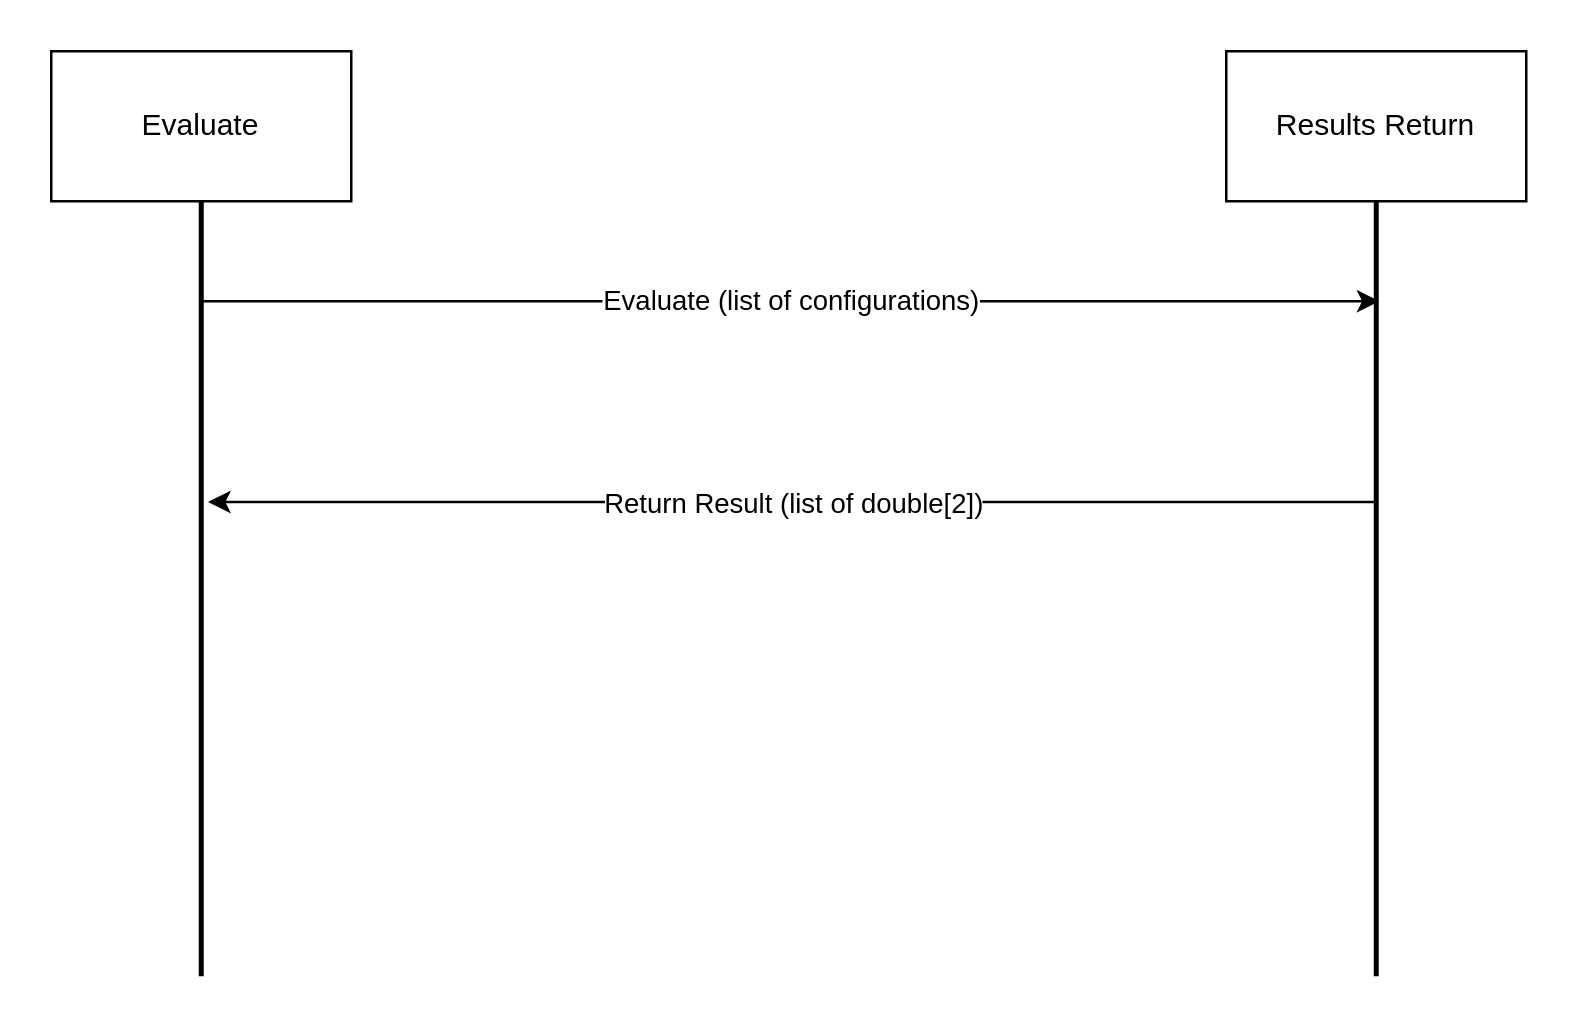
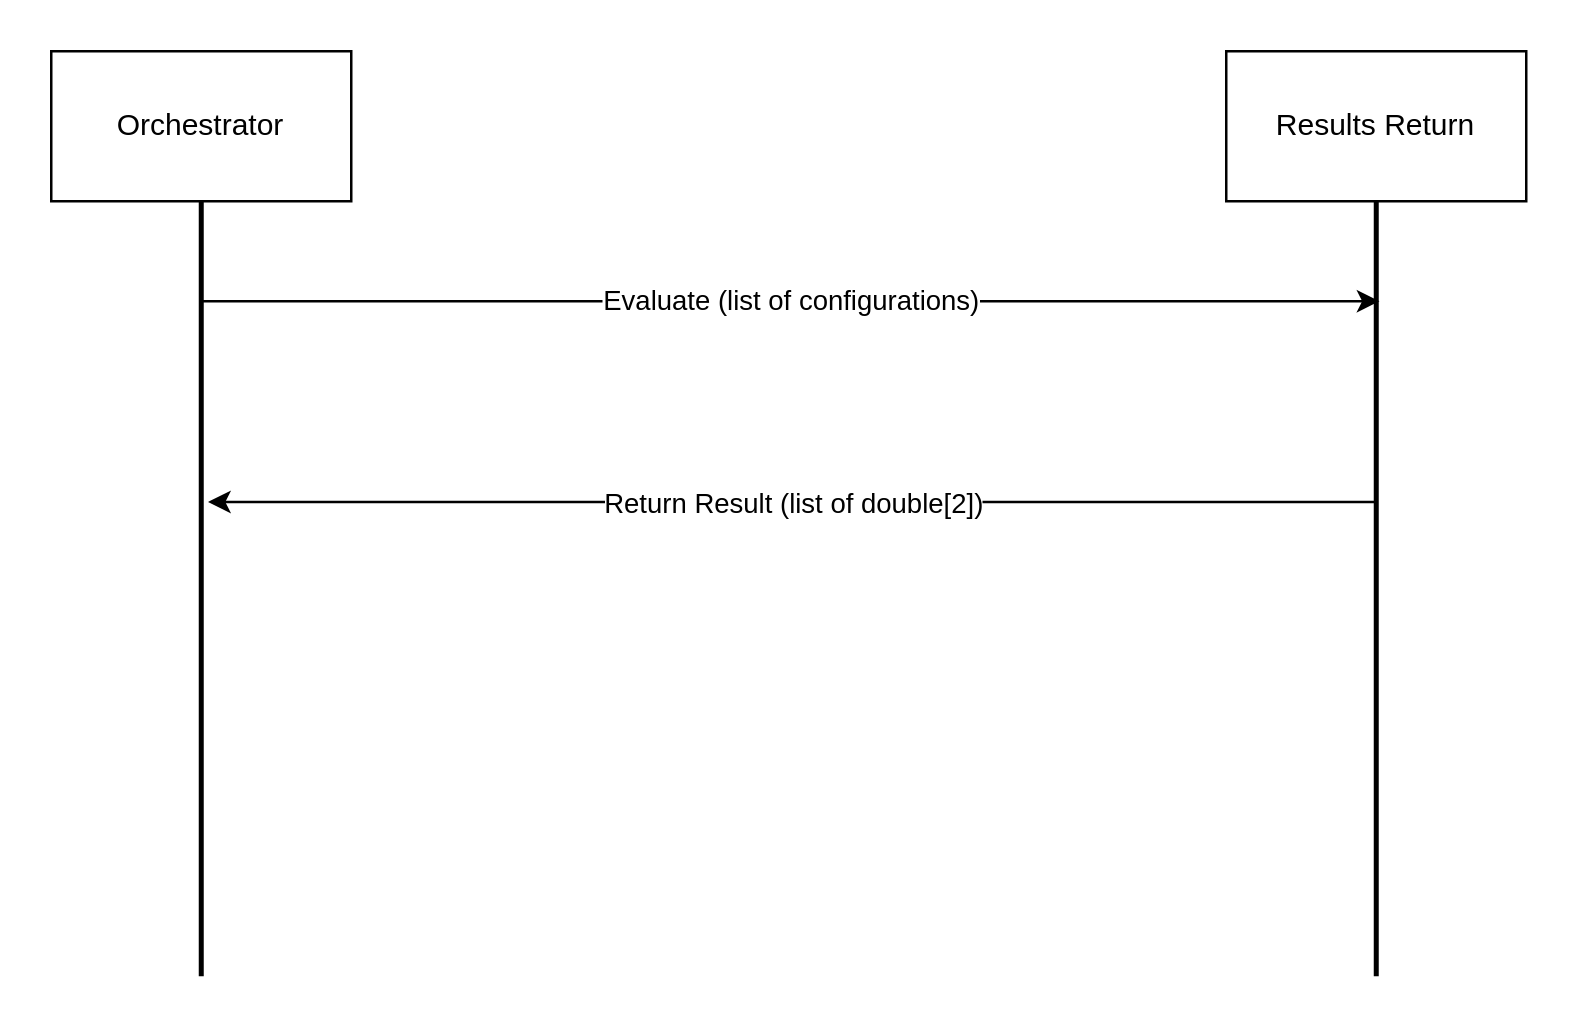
  <mxCell id="0" />
  <mxCell id="1" parent="0" />
- <mxCell id="2" value="Evaluate" style="rounded=0;whiteSpace=wrap;html=1;" parent="1" vertex="1"><mxGeometry x="20" y="20" width="120" height="60" as="geometry" /></mxCell>
+ <mxCell id="2" value="Orchestrator" style="rounded=0;whiteSpace=wrap;html=1;" parent="1" vertex="1"><mxGeometry x="20" y="20" width="120" height="60" as="geometry" /></mxCell>
  <mxCell id="3" value="" style="line;strokeWidth=2;direction=south;html=1;" parent="1" vertex="1"><mxGeometry x="75" y="80" width="10" height="310" as="geometry" /></mxCell>
  <mxCell id="4" value="Results Return" style="rounded=0;whiteSpace=wrap;html=1;" parent="1" vertex="1"><mxGeometry x="490" y="20" width="120" height="60" as="geometry" /></mxCell>
  <mxCell id="5" value="" style="line;strokeWidth=2;direction=south;html=1;" parent="1" vertex="1"><mxGeometry x="545" y="80" width="10" height="310" as="geometry" /></mxCell>
  <mxCell id="6" value="" style="endArrow=classic;html=1;rounded=0;entryX=0.129;entryY=0.371;entryDx=0;entryDy=0;entryPerimeter=0;" parent="1" target="5" edge="1"><mxGeometry relative="1" as="geometry"><mxPoint x="80" y="120" as="sourcePoint" /><mxPoint x="180" y="120" as="targetPoint" /></mxGeometry></mxCell>
  <mxCell id="7" value="Evaluate (list of configurations)" style="edgeLabel;resizable=0;html=1;;align=center;verticalAlign=middle;" parent="6" connectable="0" vertex="1"><mxGeometry relative="1" as="geometry" /></mxCell>
  <mxCell id="8" value="" style="endArrow=classic;html=1;rounded=0;entryX=0.388;entryY=0.229;entryDx=0;entryDy=0;entryPerimeter=0;exitX=0.388;exitY=0.5;exitDx=0;exitDy=0;exitPerimeter=0;" parent="1" source="5" target="3" edge="1"><mxGeometry relative="1" as="geometry"><mxPoint x="320" y="220" as="sourcePoint" /><mxPoint x="420" y="220" as="targetPoint" /></mxGeometry></mxCell>
  <mxCell id="9" value="Return Result (list of double[2])" style="edgeLabel;resizable=0;html=1;;align=center;verticalAlign=middle;" parent="8" connectable="0" vertex="1"><mxGeometry relative="1" as="geometry" /></mxCell>
